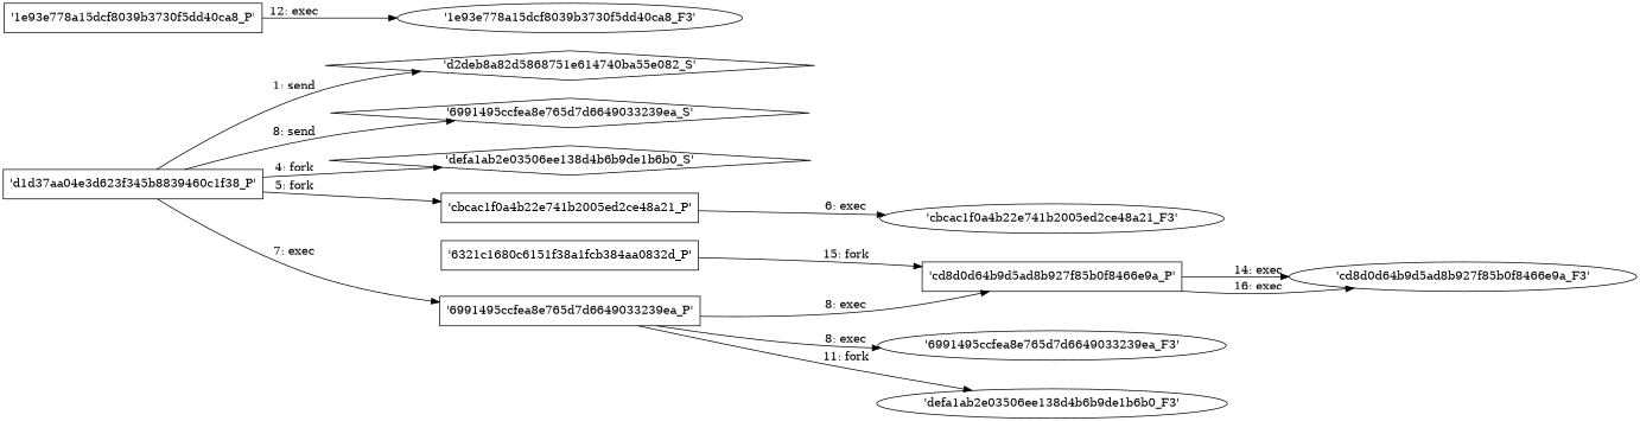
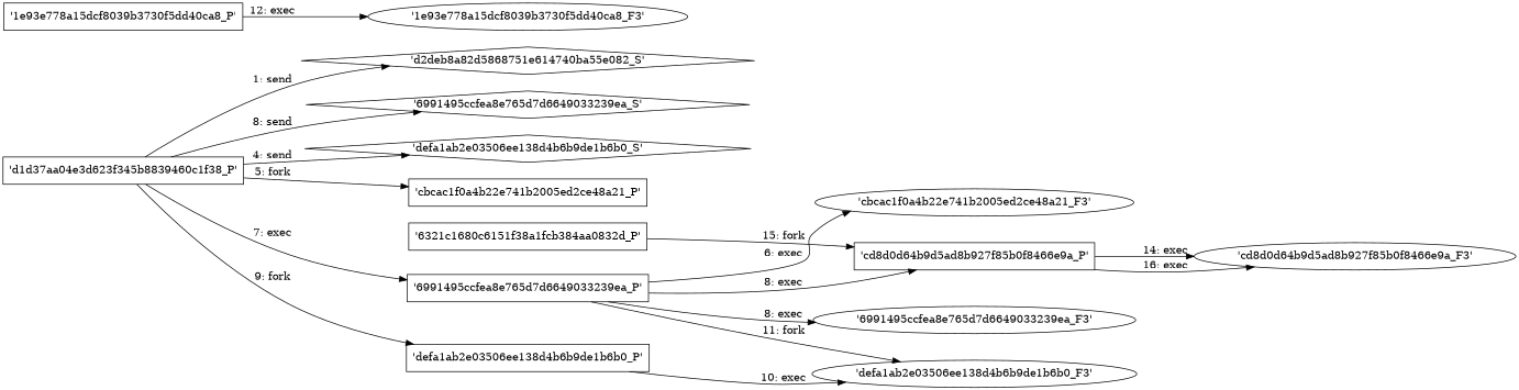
  digraph {
    engine=neato
    fixedsize=false
    fontsize=10
    nodesep=0.3
    rankdir=LR
    ranksep=0
    splines=true
    node [node_type=Process shape=box]
    "'d2deb8a82d5868751e614740ba55e082_S'" [node_type=Socket shape=diamond]
    "'d1d37aa04e3d623f345b8839460c1f38_P'"
    "'6991495ccfea8e765d7d6649033239ea_S'" [node_type=Socket shape=diamond]
    "'defa1ab2e03506ee138d4b6b9de1b6b0_S'" [node_type=Socket shape=diamond]
    "'cbcac1f0a4b22e741b2005ed2ce48a21_P'"
    "'6991495ccfea8e765d7d6649033239ea_P'"
+   "'defa1ab2e03506ee138d4b6b9de1b6b0_P'"
    "'cbcac1f0a4b22e741b2005ed2ce48a21_F3'" [node_type=File shape=ellipse]
    "'6991495ccfea8e765d7d6649033239ea_F3'" [node_type=File shape=ellipse]
    "'cd8d0d64b9d5ad8b927f85b0f8466e9a_P'"
    "'defa1ab2e03506ee138d4b6b9de1b6b0_F3'" [node_type=File shape=ellipse]
    "'1e93e778a15dcf8039b3730f5dd40ca8_F3'" [node_type=File shape=ellipse]
    "'1e93e778a15dcf8039b3730f5dd40ca8_P'"
    "'cd8d0d64b9d5ad8b927f85b0f8466e9a_F3'" [node_type=File shape=ellipse]
    "'6321c1680c6151f38a1fcb384aa0832d_P'"
    "'d1d37aa04e3d623f345b8839460c1f38_P'" -> "'d2deb8a82d5868751e614740ba55e082_S'" [label="1: send"]
    "'d1d37aa04e3d623f345b8839460c1f38_P'" -> "'6991495ccfea8e765d7d6649033239ea_S'" [label="8: send"]
-   "'d1d37aa04e3d623f345b8839460c1f38_P'" -> "'defa1ab2e03506ee138d4b6b9de1b6b0_S'" [label="4: fork"]
+   "'d1d37aa04e3d623f345b8839460c1f38_P'" -> "'defa1ab2e03506ee138d4b6b9de1b6b0_S'" [label="4: send"]
    "'d1d37aa04e3d623f345b8839460c1f38_P'" -> "'cbcac1f0a4b22e741b2005ed2ce48a21_P'" [label="5: fork"]
    "'d1d37aa04e3d623f345b8839460c1f38_P'" -> "'6991495ccfea8e765d7d6649033239ea_P'" [label="7: exec"]
-   "'cbcac1f0a4b22e741b2005ed2ce48a21_P'" -> "'cbcac1f0a4b22e741b2005ed2ce48a21_F3'" [label="6: exec"]
+   "'d1d37aa04e3d623f345b8839460c1f38_P'" -> "'defa1ab2e03506ee138d4b6b9de1b6b0_P'" [label="9: fork"]
+   "'6991495ccfea8e765d7d6649033239ea_P'" -> "'cbcac1f0a4b22e741b2005ed2ce48a21_F3'" [label="6: exec"]
    "'6991495ccfea8e765d7d6649033239ea_P'" -> "'6991495ccfea8e765d7d6649033239ea_F3'" [label="8: exec"]
    "'6991495ccfea8e765d7d6649033239ea_P'" -> "'cd8d0d64b9d5ad8b927f85b0f8466e9a_P'" [label="8: exec"]
    "'6991495ccfea8e765d7d6649033239ea_P'" -> "'defa1ab2e03506ee138d4b6b9de1b6b0_F3'" [label="11: fork"]
+   "'defa1ab2e03506ee138d4b6b9de1b6b0_P'" -> "'defa1ab2e03506ee138d4b6b9de1b6b0_F3'" [label="10: exec"]
    "'cd8d0d64b9d5ad8b927f85b0f8466e9a_P'" -> "'cd8d0d64b9d5ad8b927f85b0f8466e9a_F3'" [label="14: exec"]
    "'cd8d0d64b9d5ad8b927f85b0f8466e9a_P'" -> "'cd8d0d64b9d5ad8b927f85b0f8466e9a_F3'" [label="16: exec"]
    "'1e93e778a15dcf8039b3730f5dd40ca8_P'" -> "'1e93e778a15dcf8039b3730f5dd40ca8_F3'" [label="12: exec"]
    "'6321c1680c6151f38a1fcb384aa0832d_P'" -> "'cd8d0d64b9d5ad8b927f85b0f8466e9a_P'" [label="15: fork"]
  }
